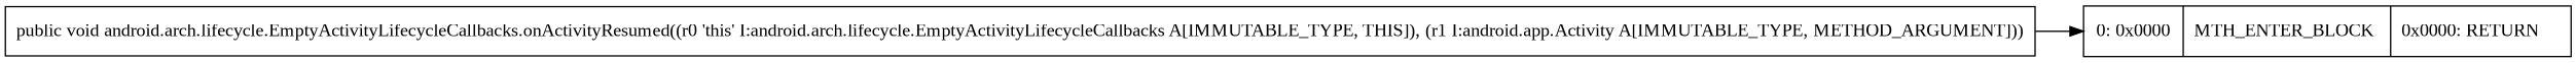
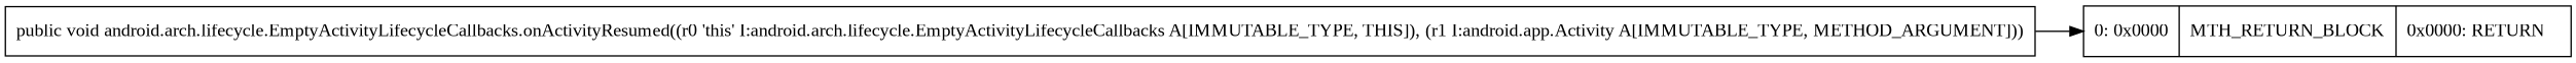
  digraph {
    rankdir=LR
    fontname="Liberation Serif"
    node [shape=record fontname="Liberation Serif"]
-   n1 [label="{0\:\ 0x0000|MTH_ENTER_BLOCK\l|0x0000: RETURN   \l}"]
+   n1 [label="{0\:\ 0x0000|MTH_RETURN_BLOCK\l|0x0000: RETURN   \l}"]
    n2 [label="{public void android.arch.lifecycle.EmptyActivityLifecycleCallbacks.onActivityResumed((r0 'this' I:android.arch.lifecycle.EmptyActivityLifecycleCallbacks A[IMMUTABLE_TYPE, THIS]), (r1 I:android.app.Activity A[IMMUTABLE_TYPE, METHOD_ARGUMENT])) }"]
    n2 -> n1 [fontname="Liberation Serif"]
  }
